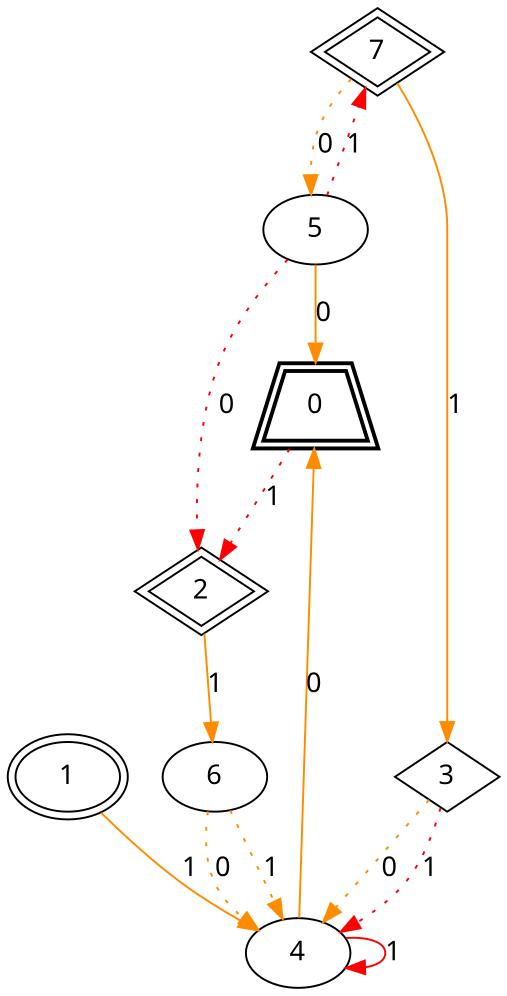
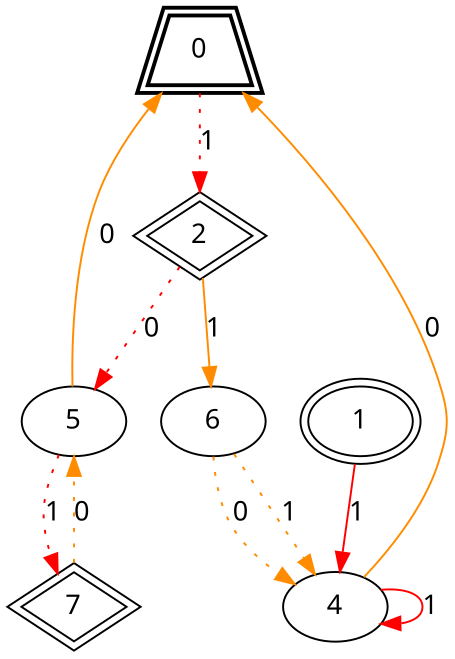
  digraph {
    fontname="Noto Sans"
    node [fontname="Noto Sans" shape=ellipse]
    edge [color=darkorange fontname="Noto Sans" style=dotted]
    0 [peripheries=2 shape=trapezium style=bold]
    2 [peripheries=2 shape=diamond]
    1 [peripheries=2]
    4
    5
    6
-   3 [shape=diamond]
    7 [peripheries=2 shape=diamond]
    0 -> 2 [color=red label=1]
-   5 -> 2 [color=red label=0]
+   2 -> 5 [color=red label=0]
    2 -> 6 [label=1 style=solid]
-   1 -> 4 [label=1 style=solid]
+   1 -> 4 [color=red label=1 style=solid]
    4 -> 0 [label=0 style=solid]
    4 -> 4 [color=red label=1 style=solid]
    5 -> 0 [label=0 style=solid]
    5 -> 7 [color=red label=1]
    6 -> 4 [label=0]
    6 -> 4 [label=1]
-   3 -> 4 [label=0]
-   3 -> 4 [color=red label=1]
    7 -> 5 [label=0]
-   7 -> 3 [label=1 style=solid]
  }
